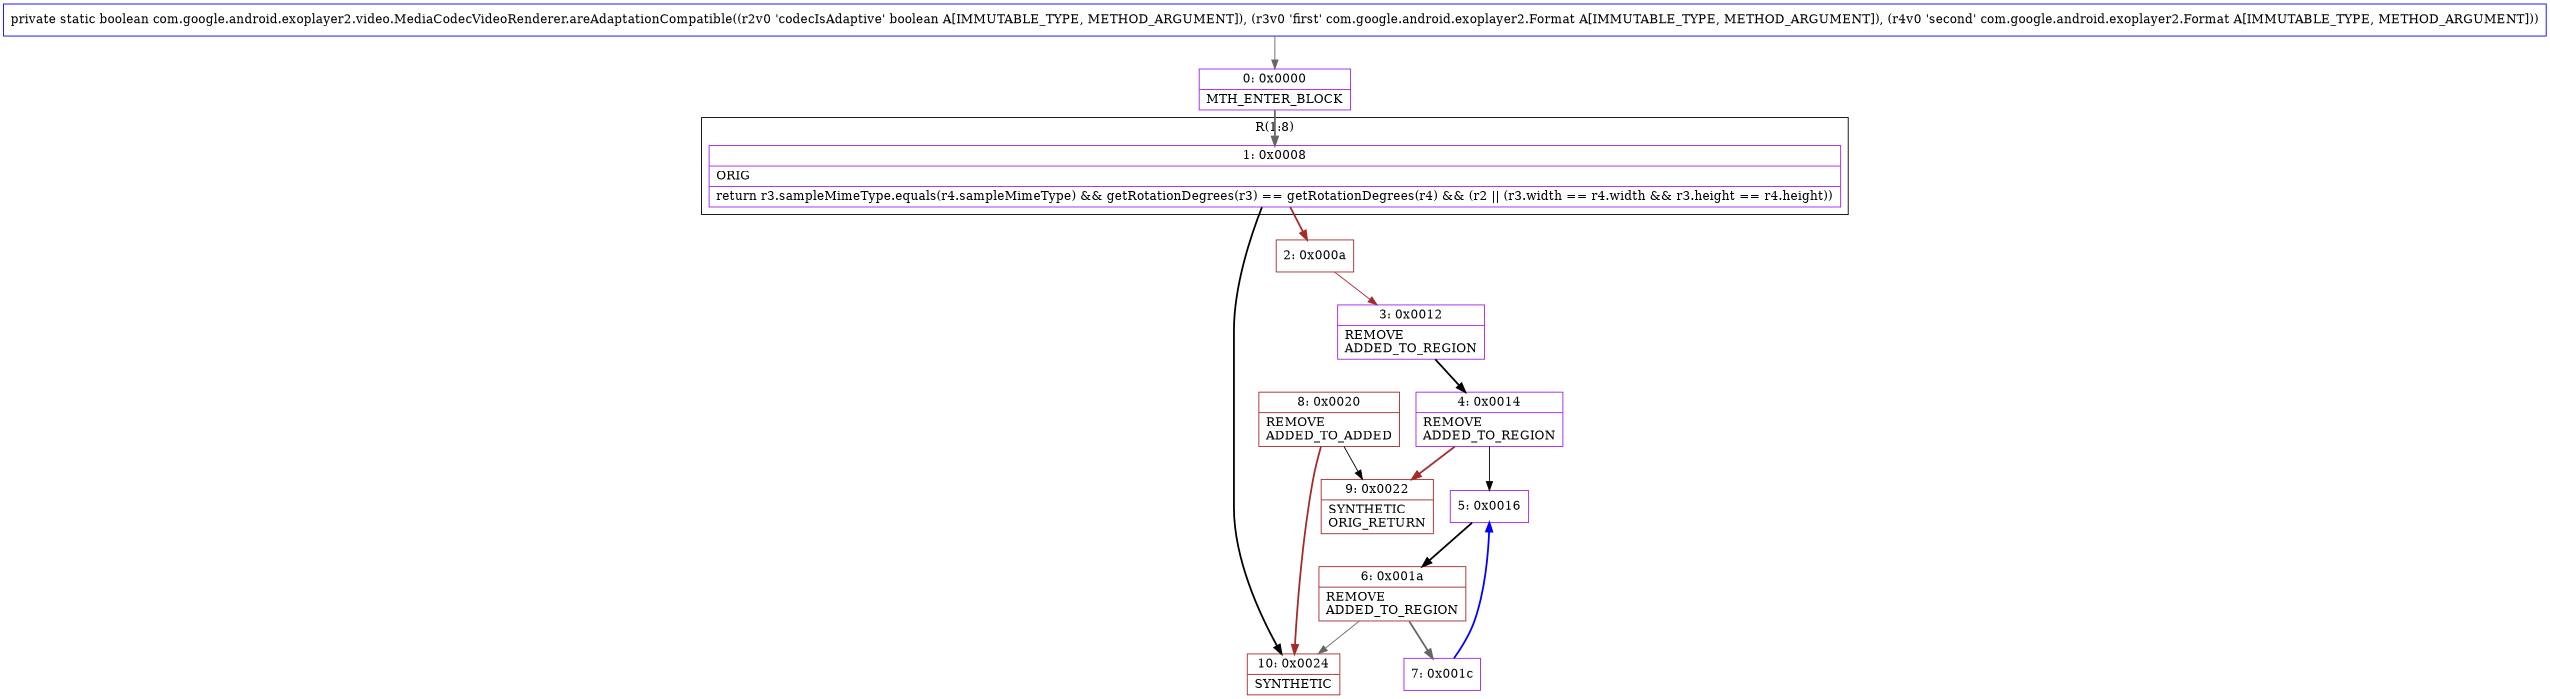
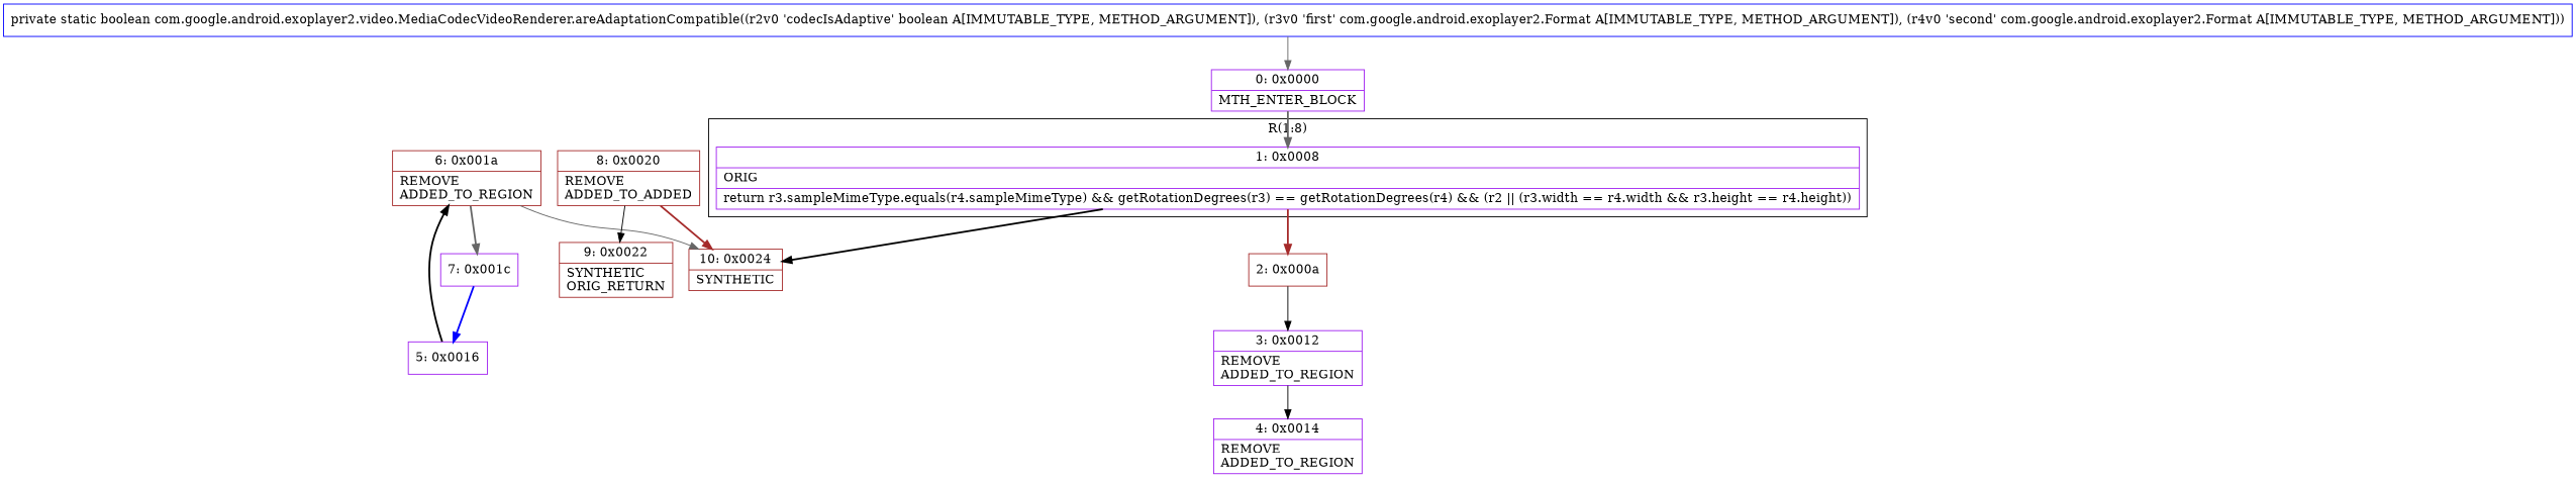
  digraph {
    node [color=purple shape=record]
    edge [color=black style=bold]
    n1 [label="{1\:\ 0x0008|ORIG\l|return r3.sampleMimeType.equals(r4.sampleMimeType) && getRotationDegrees(r3) == getRotationDegrees(r4) && (r2 \|\| (r3.width == r4.width && r3.height == r4.height))\l}"]
    n2 [color=brown label="{2\:\ 0x000a}"]
    n3 [color=brown label="{10\:\ 0x0024|SYNTHETIC\l}"]
    n4 [label="{3\:\ 0x0012|REMOVE\lADDED_TO_REGION\l}"]
    n5 [label="{0\:\ 0x0000|MTH_ENTER_BLOCK\l}"]
    n6 [label="{4\:\ 0x0014|REMOVE\lADDED_TO_REGION\l}"]
    n7 [label="{5\:\ 0x0016}"]
    n8 [color=brown label="{9\:\ 0x0022|SYNTHETIC\lORIG_RETURN\l}"]
    n9 [color=brown label="{6\:\ 0x001a|REMOVE\lADDED_TO_REGION\l}"]
    n10 [label="{7\:\ 0x001c}"]
    n11 [color=brown label="{8\:\ 0x0020|REMOVE\lADDED_TO_ADDED\l}"]
    n12 [color=blue label="{private static boolean com.google.android.exoplayer2.video.MediaCodecVideoRenderer.areAdaptationCompatible((r2v0 'codecIsAdaptive' boolean A[IMMUTABLE_TYPE, METHOD_ARGUMENT]), (r3v0 'first' com.google.android.exoplayer2.Format A[IMMUTABLE_TYPE, METHOD_ARGUMENT]), (r4v0 'second' com.google.android.exoplayer2.Format A[IMMUTABLE_TYPE, METHOD_ARGUMENT])) }"]
    subgraph cluster_1 {
      label="R(1:8)"
      n1
    }
    n1 -> n2 [color=brown]
    n1 -> n3
-   n2 -> n4 [color=brown style=solid]
-   n4 -> n6
+   n2 -> n4 [style=solid]
+   n4 -> n6 [style=solid]
    n5 -> n1 [color=gray40]
-   n6 -> n7 [style=solid]
-   n6 -> n8 [color=brown]
    n7 -> n9
    n9 -> n3 [color=gray40 style=solid]
    n9 -> n10 [color=gray40]
    n10 -> n7 [color=blue]
    n11 -> n3 [color=brown]
    n11 -> n8 [style=solid]
    n12 -> n5 [color=gray40 style=solid]
  }
